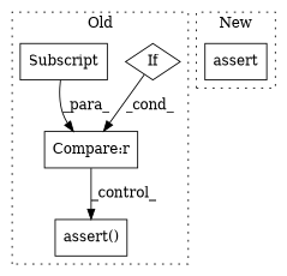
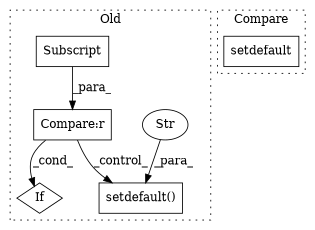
  digraph {
    node [s=664 shape=box]
-   n1 [a=75 l="16,1" label="assert()" s="865,909"]
+   n1 [a=75 l="16,1" label="setdefault()" s="865,909"]
    n2 [a=96 l=0 label=If shape=diamond]
+   n3 [a=66 l=14 label=Str s=881 shape=ellipse]
    n4 [a=40 l=28 label="Compare:r"]
    n5 [a=63 l="20,0" label=Subscript s="664,0"]
-   n6 [a=65 l=7 label=assert s=912]
+   n6 [a=65 l=7 label=setdefault s=912]
    subgraph cluster_1 {
      label=Old
      style=dotted
      n1
      n2
+     n3
      n4
      n5
    }
    subgraph cluster_2 {
-     label=New
+     label=Compare
      style=dotted
      n6
    }
+   n3 -> n1 [label=_para_]
    n4 -> n1 [label=_control_]
-   n2 -> n4 [label=_cond_]
+   n4 -> n2 [label=_cond_]
    n5 -> n4 [label=_para_]
  }
